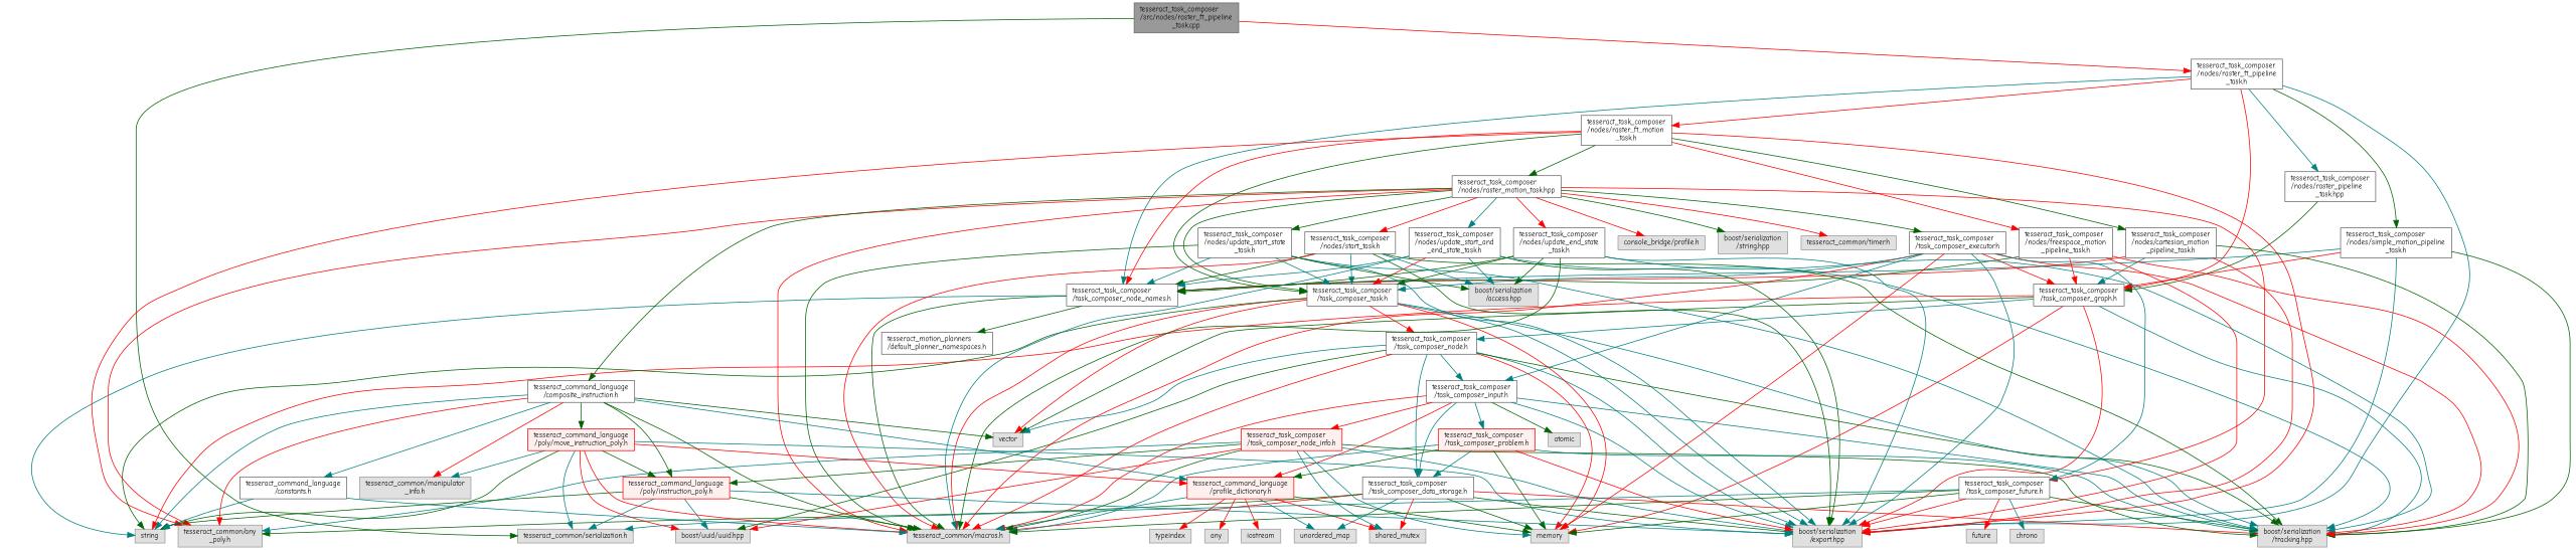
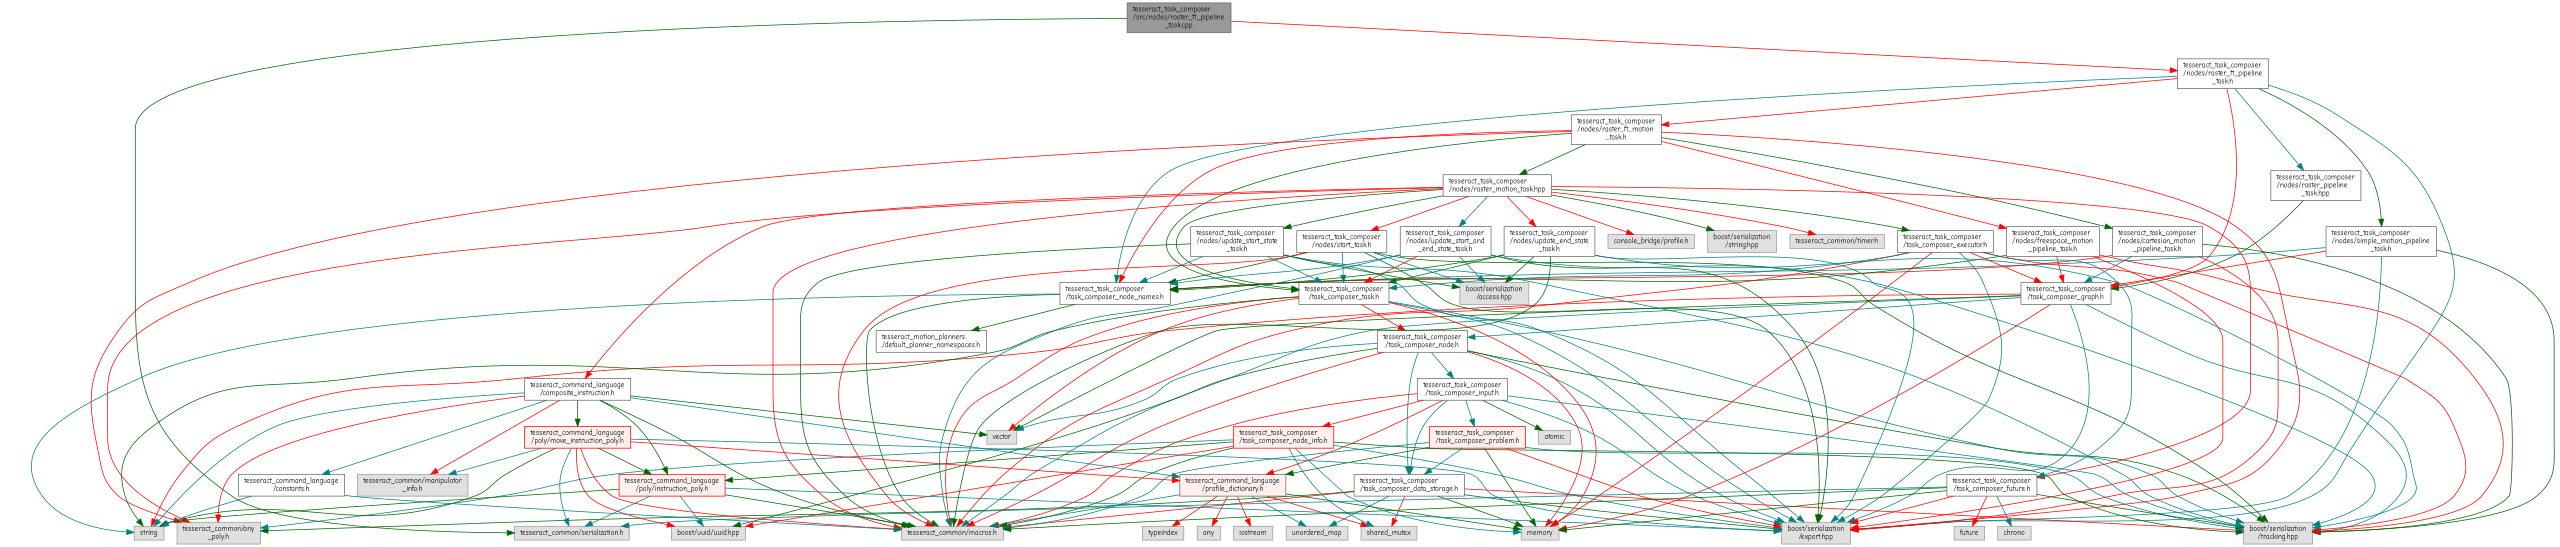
  digraph {
    fontname="Comic Neue"
    node [color=grey40 fillcolor=white fontname="Comic Neue" fontsize=10 shape=box style=filled]
    edge [color=teal fontname="Comic Neue" fontsize=10 labelfontname=Helvetica labelfontsize=10 style=solid]
    n1 [color=gray40 fillcolor=grey60 fontcolor=black height=0.2 label="tesseract_task_composer\l/src/nodes/raster_ft_pipeline\l_task.cpp" width=0.4]
    n2 [height=0.2 label="tesseract_task_composer\l/nodes/raster_ft_pipeline\l_task.h" width=0.4]
    n3 [color=grey60 fillcolor="#E0E0E0" height=0.2 label="tesseract_common/serialization.h" width=0.4]
    n4 [height=0.2 label="tesseract_task_composer\l/task_composer_graph.h" width=0.4]
    n5 [color=grey60 fillcolor="#E0E0E0" height=0.2 label="boost/serialization\l/export.hpp" width=0.4]
    n6 [height=0.2 label="tesseract_task_composer\l/task_composer_node_names.h" width=0.4]
    n7 [height=0.2 label="tesseract_task_composer\l/nodes/raster_pipeline\l_task.hpp" width=0.4]
    n8 [height=0.2 label="tesseract_task_composer\l/nodes/simple_motion_pipeline\l_task.h" width=0.4]
    n9 [height=0.2 label="tesseract_task_composer\l/nodes/raster_ft_motion\l_task.h" width=0.4]
    n10 [color=grey60 fillcolor="#E0E0E0" height=0.2 label="tesseract_common/macros.h" width=0.4]
    n11 [color=grey60 fillcolor="#E0E0E0" height=0.2 label=string width=0.4]
    n12 [color=grey60 fillcolor="#E0E0E0" height=0.2 label=vector width=0.4]
    n13 [color=grey60 fillcolor="#E0E0E0" height=0.2 label=memory width=0.4]
    n14 [height=0.2 label="tesseract_task_composer\l/task_composer_node.h" width=0.4]
    n15 [color=grey60 fillcolor="#E0E0E0" height=0.2 label="boost/serialization\l/tracking.hpp" width=0.4]
    n16 [height=0.2 label="tesseract_motion_planners\l/default_planner_namespaces.h" width=0.4]
    n17 [color=grey60 fillcolor="#E0E0E0" height=0.2 label="tesseract_common/any\l_poly.h" width=0.4]
    n18 [height=0.2 label="tesseract_task_composer\l/task_composer_task.h" width=0.4]
    n19 [height=0.2 label="tesseract_task_composer\l/nodes/raster_motion_task.hpp" width=0.4]
    n20 [height=0.2 label="tesseract_task_composer\l/nodes/cartesian_motion\l_pipeline_task.h" width=0.4]
    n21 [height=0.2 label="tesseract_task_composer\l/nodes/freespace_motion\l_pipeline_task.h" width=0.4]
    n22 [color=grey60 fillcolor="#E0E0E0" height=0.2 label="boost/uuid/uuid.hpp" width=0.4]
    n23 [height=0.2 label="tesseract_task_composer\l/task_composer_input.h" width=0.4]
    n24 [height=0.2 label="tesseract_task_composer\l/task_composer_data_storage.h" width=0.4]
    n25 [color=grey60 fillcolor="#E0E0E0" height=0.2 label=atomic width=0.4]
-   n26 [color=red fillcolor="#FFF0F0" height=0.2 label="tesseract_command_language\l/profile_dictionary.h" width=0.4]
+   n26 [fillcolor="#FFF0F0" height=0.2 label="tesseract_command_language\l/profile_dictionary.h" width=0.4]
    n27 [color=red fillcolor="#FFF0F0" height=0.2 label="tesseract_task_composer\l/task_composer_node_info.h" width=0.4]
    n28 [color=red fillcolor="#FFF0F0" height=0.2 label="tesseract_task_composer\l/task_composer_problem.h" width=0.4]
    n29 [color=grey60 fillcolor="#E0E0E0" height=0.2 label=unordered_map width=0.4]
    n30 [color=grey60 fillcolor="#E0E0E0" height=0.2 label=shared_mutex width=0.4]
    n31 [color=grey60 fillcolor="#E0E0E0" height=0.2 label=any width=0.4]
    n32 [color=grey60 fillcolor="#E0E0E0" height=0.2 label=iostream width=0.4]
    n33 [color=grey60 fillcolor="#E0E0E0" height=0.2 label=typeindex width=0.4]
    n34 [color=red fillcolor="#FFF0F0" height=0.2 label="tesseract_command_language\l/poly/instruction_poly.h" width=0.4]
    n35 [color=grey60 fillcolor="#E0E0E0" height=0.2 label="console_bridge/profile.h" width=0.4]
    n36 [color=grey60 fillcolor="#E0E0E0" height=0.2 label="boost/serialization\l/string.hpp" width=0.4]
    n37 [color=grey60 fillcolor="#E0E0E0" height=0.2 label="tesseract_common/timer.h" width=0.4]
    n38 [height=0.2 label="tesseract_task_composer\l/task_composer_future.h" width=0.4]
    n39 [height=0.2 label="tesseract_task_composer\l/task_composer_executor.h" width=0.4]
    n40 [height=0.2 label="tesseract_task_composer\l/nodes/start_task.h" width=0.4]
    n41 [height=0.2 label="tesseract_task_composer\l/nodes/update_start_and\l_end_state_task.h" width=0.4]
    n42 [height=0.2 label="tesseract_task_composer\l/nodes/update_end_state\l_task.h" width=0.4]
    n43 [height=0.2 label="tesseract_task_composer\l/nodes/update_start_state\l_task.h" width=0.4]
    n44 [height=0.2 label="tesseract_command_language\l/composite_instruction.h" width=0.4]
    n45 [color=grey60 fillcolor="#E0E0E0" height=0.2 label=chrono width=0.4]
    n46 [color=grey60 fillcolor="#E0E0E0" height=0.2 label=future width=0.4]
    n47 [color=grey60 fillcolor="#E0E0E0" height=0.2 label="boost/serialization\l/access.hpp" width=0.4]
    n48 [color=red fillcolor="#FFF0F0" height=0.2 label="tesseract_command_language\l/poly/move_instruction_poly.h" width=0.4]
    n49 [color=grey60 fillcolor="#E0E0E0" height=0.2 label="tesseract_common/manipulator\l_info.h" width=0.4]
    n50 [height=0.2 label="tesseract_command_language\l/constants.h" width=0.4]
    n1 -> n2 [color=red]
    n1 -> n3 [color=darkgreen]
    n2 -> n4 [color=red]
    n2 -> n5
    n2 -> n6
    n2 -> n7
    n2 -> n8 [color=darkgreen]
    n2 -> n9 [color=red]
-   n4 -> n5 [color=red]
+   n4 -> n5
+   n4 -> n10
    n4 -> n11 [color=red]
    n4 -> n12 [color=darkgreen]
    n4 -> n13 [color=red]
    n4 -> n14
    n4 -> n15
    n6 -> n10 [color=darkgreen]
    n6 -> n11
    n6 -> n16 [color=darkgreen]
    n7 -> n4 [color=darkgreen]
    n8 -> n4 [color=red]
    n8 -> n5
    n8 -> n6
    n8 -> n15 [color=darkgreen]
    n9 -> n5 [color=red]
    n9 -> n6 [color=red]
    n9 -> n17 [color=red]
    n9 -> n18 [color=darkgreen]
    n9 -> n19 [color=darkgreen]
    n9 -> n20 [color=darkgreen]
    n9 -> n21 [color=red]
    n14 -> n5
    n14 -> n10 [color=red]
    n14 -> n12
    n14 -> n13 [color=red]
    n14 -> n15 [color=darkgreen]
    n14 -> n22 [color=darkgreen]
    n14 -> n23
    n14 -> n24
    n18 -> n5
    n18 -> n10 [color=red]
    n18 -> n11 [color=darkgreen]
    n18 -> n12 [color=red]
    n18 -> n13 [color=red]
    n18 -> n14 [color=red]
    n18 -> n15
    n19 -> n10 [color=red]
    n19 -> n17 [color=red]
    n19 -> n18 [color=darkgreen]
    n19 -> n35 [color=red]
    n19 -> n36 [color=darkgreen]
    n19 -> n37 [color=red]
    n19 -> n38 [color=red]
    n19 -> n39 [color=darkgreen]
    n19 -> n40 [color=red]
    n19 -> n41
    n19 -> n42 [color=red]
    n19 -> n43 [color=darkgreen]
-   n19 -> n44 [color=darkgreen]
+   n19 -> n44 [color=red]
    n20 -> n4
    n20 -> n5 [color=red]
    n20 -> n6 [color=red]
    n20 -> n15 [color=darkgreen]
    n21 -> n4 [color=red]
    n21 -> n5 [color=red]
    n21 -> n6 [color=darkgreen]
    n21 -> n15 [color=red]
    n23 -> n5
    n23 -> n10 [color=red]
    n23 -> n15
    n23 -> n24
    n23 -> n25 [color=darkgreen]
    n23 -> n26 [color=red]
    n23 -> n27 [color=red]
    n23 -> n28
    n24 -> n5 [color=darkgreen]
    n24 -> n10 [color=red]
    n24 -> n13 [color=darkgreen]
    n24 -> n15 [color=red]
    n24 -> n17 [color=darkgreen]
    n24 -> n29
    n24 -> n30 [color=red]
    n26 -> n10
    n26 -> n13 [color=darkgreen]
    n26 -> n29
    n26 -> n30 [color=red]
    n26 -> n31 [color=red]
    n26 -> n32 [color=red]
    n26 -> n33 [color=red]
    n27 -> n5
    n27 -> n10 [color=darkgreen]
    n27 -> n13
    n27 -> n15 [color=darkgreen]
    n27 -> n17
    n27 -> n22 [color=red]
    n27 -> n30
    n27 -> n34 [color=darkgreen]
    n28 -> n5 [color=red]
    n28 -> n10
    n28 -> n13 [color=darkgreen]
    n28 -> n15
    n28 -> n24
    n28 -> n26 [color=darkgreen]
    n34 -> n3
    n34 -> n5
    n34 -> n10 [color=darkgreen]
    n34 -> n11 [color=darkgreen]
    n34 -> n22
    n38 -> n3
    n38 -> n5 [color=red]
    n38 -> n10 [color=darkgreen]
    n38 -> n13 [color=darkgreen]
    n38 -> n15 [color=darkgreen]
    n38 -> n45
    n38 -> n46 [color=red]
    n39 -> n4 [color=red]
    n39 -> n5
    n39 -> n10 [color=red]
    n39 -> n13 [color=red]
    n39 -> n15 [color=red]
    n39 -> n18
-   n39 -> n23
    n39 -> n38
    n40 -> n5 [color=darkgreen]
    n40 -> n6 [color=darkgreen]
    n40 -> n10 [color=red]
    n40 -> n15 [color=darkgreen]
    n40 -> n18
    n40 -> n47
    n41 -> n5 [color=darkgreen]
    n41 -> n6
    n41 -> n10
    n41 -> n15
    n41 -> n18 [color=red]
    n41 -> n47
    n42 -> n5
    n42 -> n6 [color=darkgreen]
    n42 -> n10 [color=darkgreen]
    n42 -> n15
    n42 -> n18 [color=darkgreen]
    n42 -> n47 [color=darkgreen]
    n43 -> n5
    n43 -> n6
    n43 -> n10 [color=darkgreen]
    n43 -> n15
    n43 -> n18
    n43 -> n47 [color=darkgreen]
    n44 -> n10 [color=darkgreen]
    n44 -> n11
    n44 -> n12 [color=darkgreen]
    n44 -> n17 [color=red]
    n44 -> n26
    n44 -> n34 [color=darkgreen]
    n44 -> n48 [color=darkgreen]
    n44 -> n49 [color=red]
    n44 -> n50
    n48 -> n3
    n48 -> n5
    n48 -> n10 [color=red]
    n48 -> n11 [color=darkgreen]
    n48 -> n22 [color=red]
    n48 -> n26 [color=red]
    n48 -> n34 [color=darkgreen]
    n48 -> n49
    n50 -> n10
    n50 -> n11
  }
